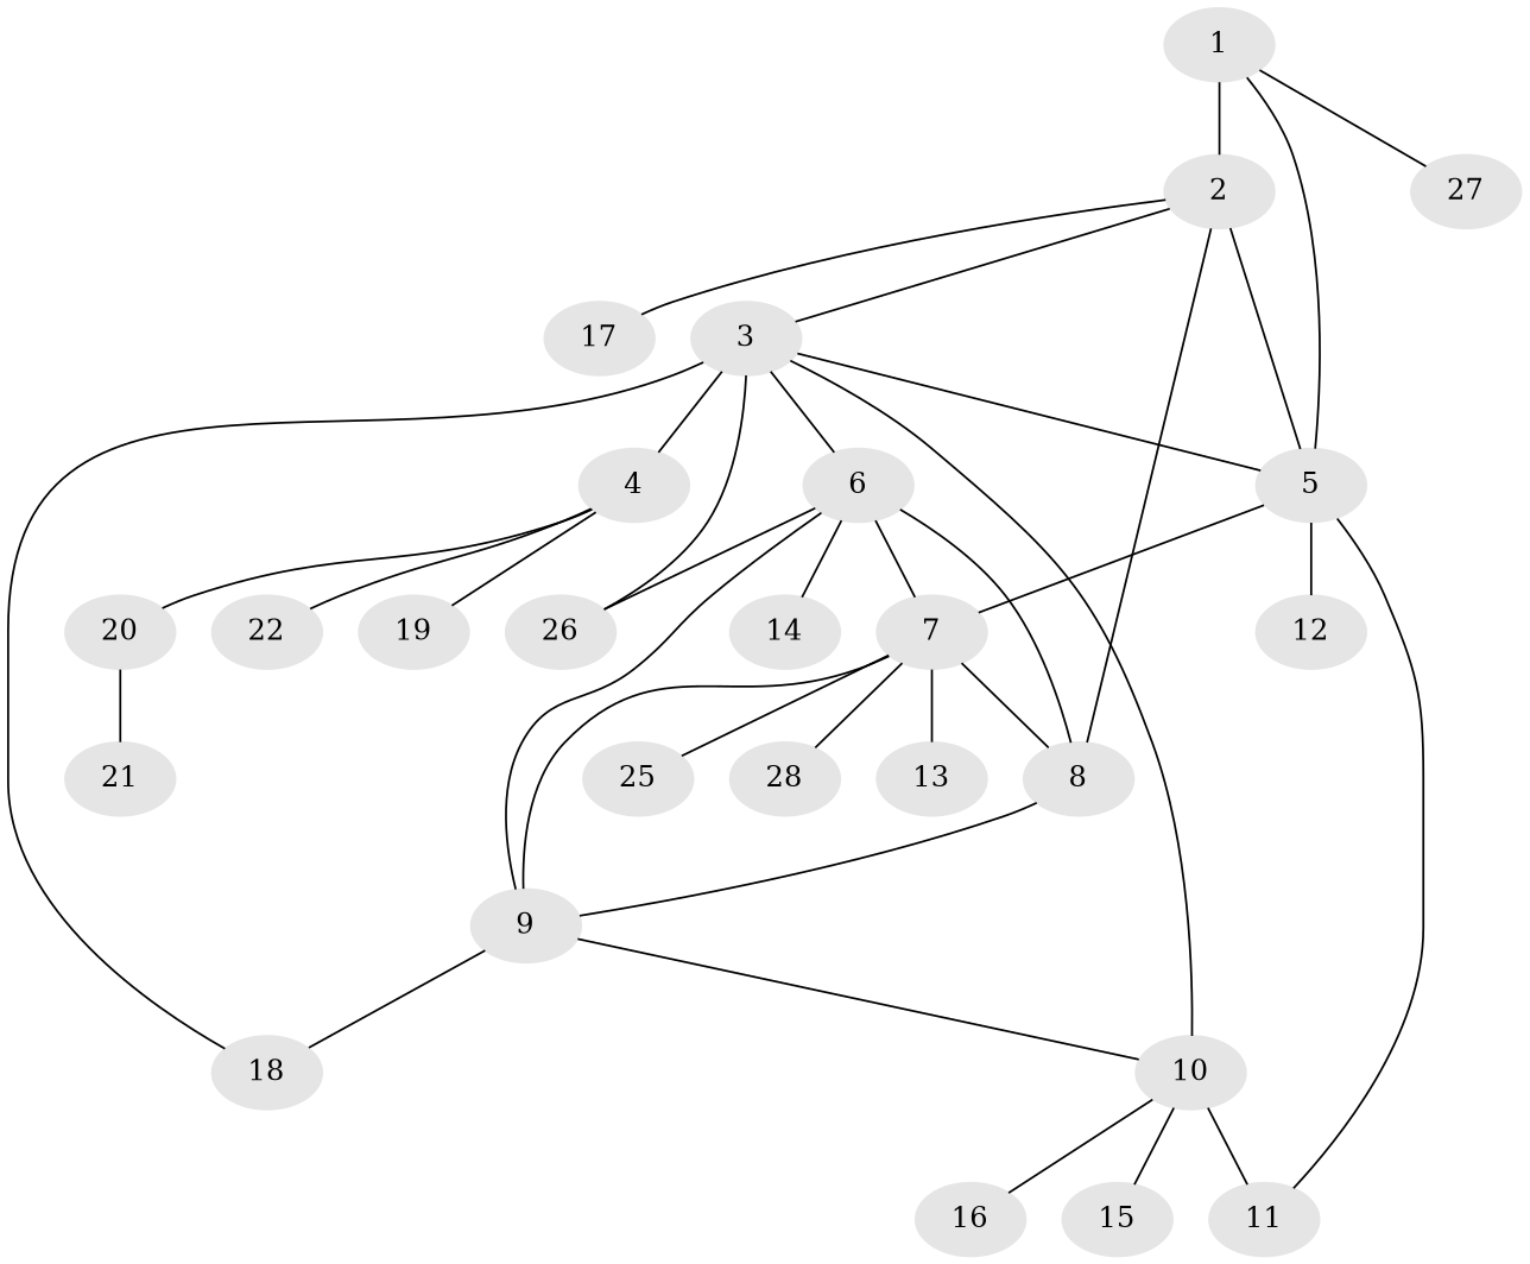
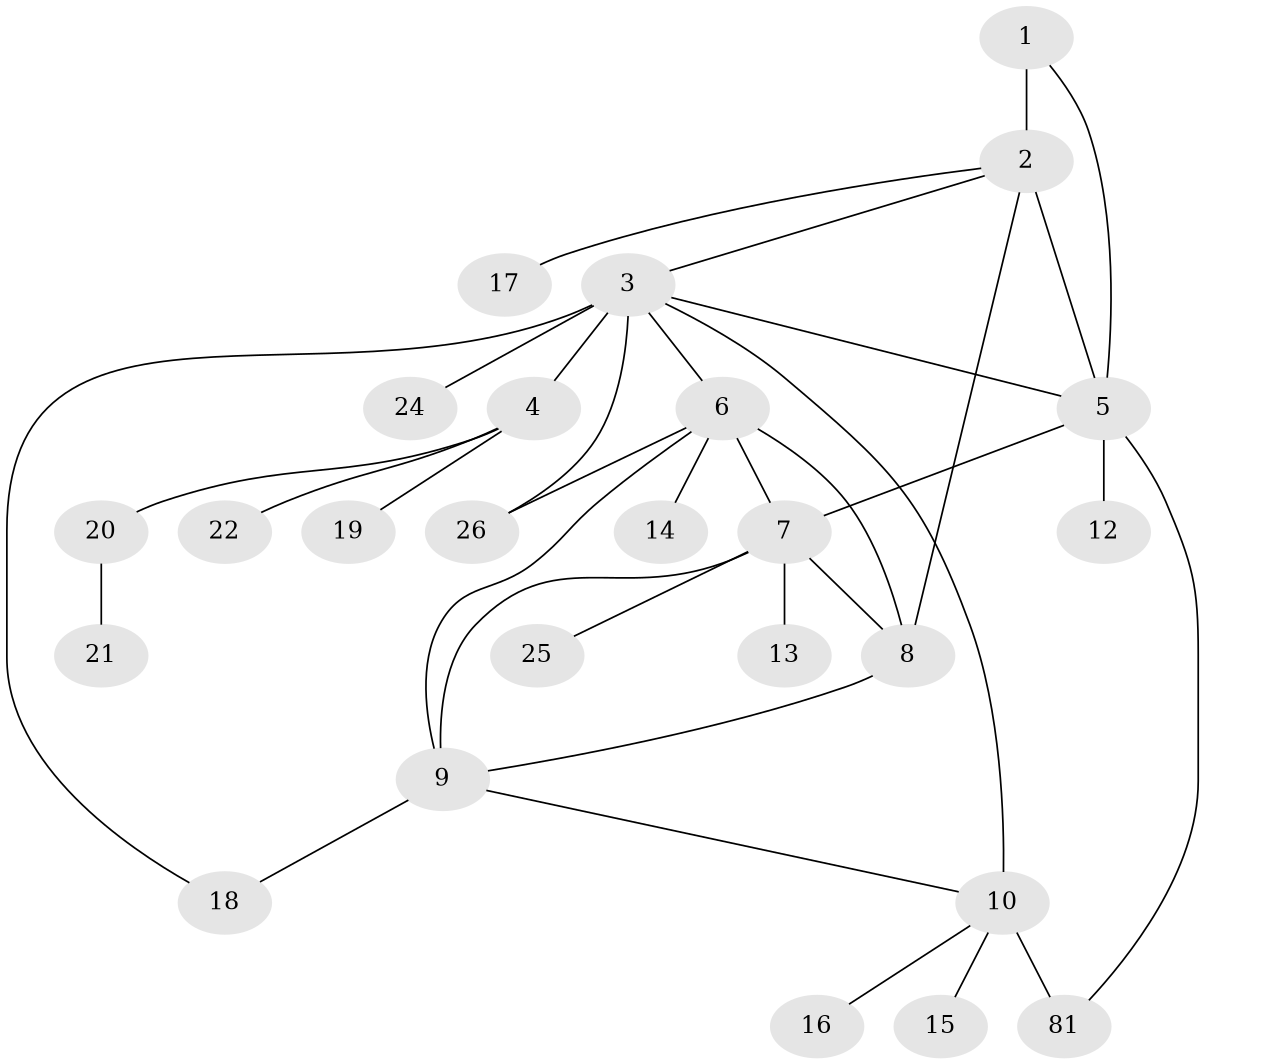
  graph {
    fontname="DejaVu Serif"
    node [color=gray90 fontname="DejaVu Serif" style=filled]
    edge [fontname="DejaVu Serif" weight=1.0]
    1
    2
    5
-   27
    17
    3
    8
-   11
+   11 [label=81]
    7
    12
    4
    6
    10
    18
+   24
    26
    9
    19
    20
    22
    14
    15
    16
    21
    13
    25
-   28
    1 -- 2 [weight=3.0]
    1 -- 5
-   1 -- 27
    2 -- 5
    2 -- 17
    2 -- 3
    2 -- 8
    5 -- 11
    5 -- 7
    5 -- 12 [weight=5.0]
    3 -- 5
    3 -- 4 [weight=3.0]
    3 -- 6 [weight=2.0]
    3 -- 10
    3 -- 18
+   3 -- 24 [weight=2.0]
    3 -- 26
    8 -- 9
    7 -- 8
    7 -- 9
    7 -- 13
    7 -- 25
-   7 -- 28
    4 -- 19
    4 -- 20
    4 -- 22
    6 -- 8 [weight=3.0]
    6 -- 7
    6 -- 26
    6 -- 9
    6 -- 14
    10 -- 11 [weight=3.0]
    10 -- 15
    10 -- 16
    9 -- 10
    9 -- 18
    20 -- 21
  }
